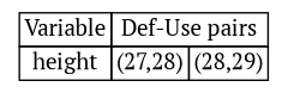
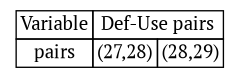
  digraph {
    fontname="PT Serif"
-   n1 [label=< <TABLE BORDER="0" CELLBORDER="1" CELLSPACING="0"> <tr><td>Variable</td><td COLSPAN="2">Def-Use pairs</td></tr><tr><td>height</td><td>(27,28)</td><td>(28,29)</td></tr> </TABLE> > shape=plaintext fontname="PT Serif"]
+   n1 [label=< <TABLE BORDER="0" CELLBORDER="1" CELLSPACING="0"> <tr><td>Variable</td><td COLSPAN="2">Def-Use pairs</td></tr><tr><td>pairs</td><td>(27,28)</td><td>(28,29)</td></tr> </TABLE> > shape=plaintext fontname="PT Serif"]
  }
